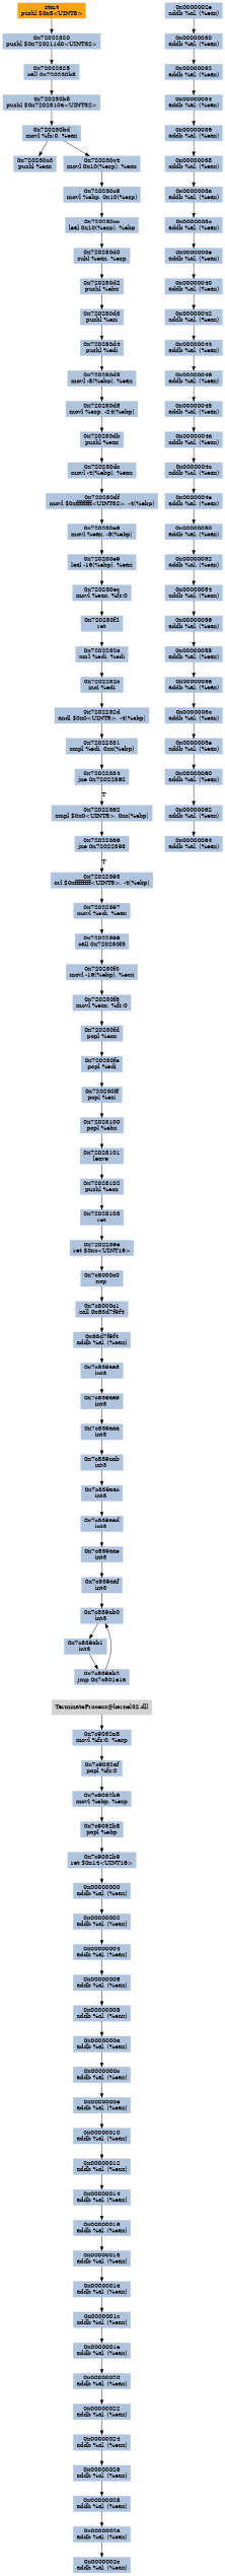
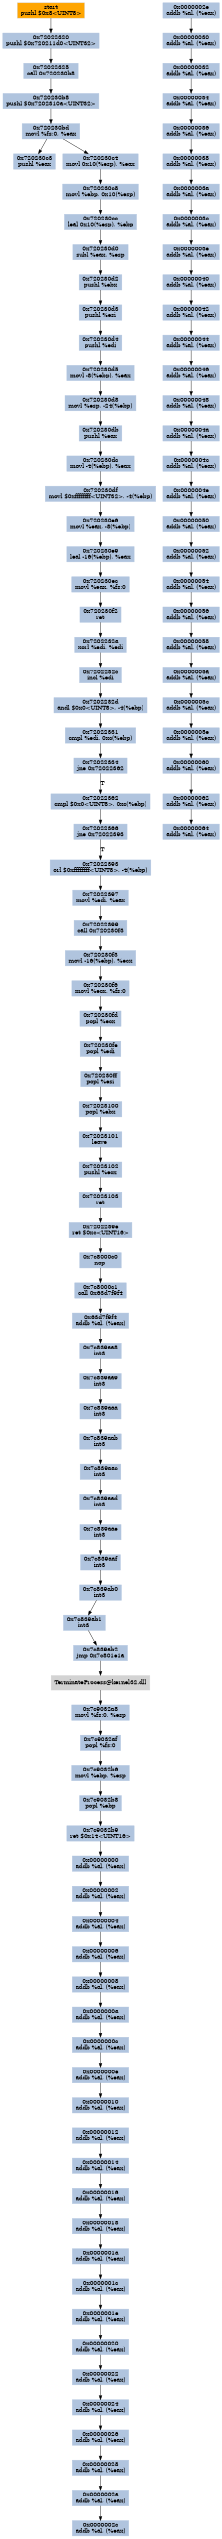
  digraph {
    node [color=lightsteelblue fillcolor=lightsteelblue shape=rectangle style=filled]
    edge [color="#000000"]
    n1 [color=lightgrey fillcolor=orange label="start\npushl $0x8<UINT8>"]
    n2 [label="0x72022320\npushl $0x720211d0<UINT32>"]
    n3 [label="0x72022325\ncall 0x720230b8"]
-   n4 [label="4x720230b8\npushl $0x7202310a<UINT32>"]
+   n4 [label="0x720230b8\npushl $0x7202310a<UINT32>"]
    n5 [label="0x720230bd\nmovl %fs:0, %eax"]
    n6 [label="0x720230c3\npushl %eax"]
    n7 [label="0x720230c4\nmovl 0x10(%esp), %eax"]
    n8 [label="0x720230c8\nmovl %ebp, 0x10(%esp)"]
    n9 [label="0x720230cc\nleal 0x10(%esp), %ebp"]
    n10 [label="0x720230d0\nsubl %eax, %esp"]
    n11 [label="0x720230d2\npushl %ebx"]
    n12 [label="0x720230d3\npushl %esi"]
    n13 [label="0x720230d4\npushl %edi"]
    n14 [label="0x720230d5\nmovl -8(%ebp), %eax"]
    n15 [label="0x720230d8\nmovl %esp, -24(%ebp)"]
    n16 [label="0x720230db\npushl %eax"]
    n17 [label="0x720230dc\nmovl -4(%ebp), %eax"]
    n18 [label="0x720230df\nmovl $0xffffffff<UINT32>, -4(%ebp)"]
    n19 [label="0x720230e6\nmovl %eax, -8(%ebp)"]
    n20 [label="0x720230e9\nleal -16(%ebp), %eax"]
    n21 [label="0x720230ec\nmovl %eax, %fs:0"]
    n22 [label="0x720230f2\nret"]
    n23 [label="0x7202232a\nxorl %edi, %edi"]
    n24 [label="0x7202232c\nincl %edi"]
    n25 [label="0x7202232d\nandl $0x0<UINT8>, -4(%ebp)"]
    n26 [label="0x72022331\ncmpl %edi, 0xc(%ebp)"]
    n27 [label="0x72022334\njne 0x72022362"]
    n28 [label="0x72022362\ncmpl $0x0<UINT8>, 0xc(%ebp)"]
    n29 [label="0x72022366\njne 0x72022393"]
    n30 [label="0x72022393\norl $0xffffffff<UINT8>, -4(%ebp)"]
    n31 [label="0x72022397\nmovl %edi, %eax"]
    n32 [label="0x72022399\ncall 0x720230f3"]
    n33 [label="0x720230f3\nmovl -16(%ebp), %ecx"]
    n34 [label="0x720230f6\nmovl %ecx, %fs:0"]
    n35 [label="0x720230fd\npopl %ecx"]
    n36 [label="0x720230fe\npopl %edi"]
    n37 [label="0x720230ff\npopl %esi"]
    n38 [label="0x72023100\npopl %ebx"]
    n39 [label="0x72023101\nleave "]
    n40 [label="0x72023102\npushl %ecx"]
    n41 [label="0x72023103\nret"]
    n42 [label="0x7202239e\nret $0xc<UINT16>"]
    n43 [label="0x7c8000c0\nnop "]
    n44 [label="0x7c8000c1\ncall 0x63d7f9f4"]
    n45 [label="0x63d7f9f4\naddb %al, (%eax)"]
    n46 [label="0x7c839aa8\nint3 "]
    n47 [label="0x7c839aa9\nint3 "]
    n48 [label="0x7c839aaa\nint3 "]
    n49 [label="0x7c839aab\nint3 "]
    n50 [label="0x7c839aac\nint3 "]
    n51 [label="0x7c839aad\nint3 "]
    n52 [label="0x7c839aae\nint3 "]
    n53 [label="0x7c839aaf\nint3 "]
    n54 [label="0x7c839ab0\nint3 "]
    n55 [label="0x7c839ab1\nint3 "]
    n56 [label="0x7c839ab2\njmp 0x7c801e1a"]
    n57 [color=lightgrey fillcolor=lightgrey label="TerminateProcess@kernel32.dll"]
    n58 [label="0x7c9032a8\nmovl %fs:0, %esp"]
    n59 [label="0x7c9032af\npopl %fs:0"]
    n60 [label="0x7c9032b6\nmovl %ebp, %esp"]
    n61 [label="0x7c9032b8\npopl %ebp"]
    n62 [label="0x7c9032b9\nret $0x14<UINT16>"]
    n63 [label="0x00000000\naddb %al, (%eax)"]
    n64 [label="0x00000002\naddb %al, (%eax)"]
    n65 [label="0x00000004\naddb %al, (%eax)"]
    n66 [label="0x00000006\naddb %al, (%eax)"]
    n67 [label="0x00000008\naddb %al, (%eax)"]
    n68 [label="0x0000000a\naddb %al, (%eax)"]
    n69 [label="0x0000000c\naddb %al, (%eax)"]
    n70 [label="0x0000000e\naddb %al, (%eax)"]
    n71 [label="0x00000010\naddb %al, (%eax)"]
    n72 [label="0x00000012\naddb %al, (%eax)"]
    n73 [label="0x00000014\naddb %al, (%eax)"]
    n74 [label="0x00000016\naddb %al, (%eax)"]
    n75 [label="0x00000018\naddb %al, (%eax)"]
    n76 [label="0x0000001a\naddb %al, (%eax)"]
    n77 [label="0x0000001c\naddb %al, (%eax)"]
    n78 [label="0x0000001e\naddb %al, (%eax)"]
    n79 [label="0x00000020\naddb %al, (%eax)"]
    n80 [label="0x00000022\naddb %al, (%eax)"]
    n81 [label="0x00000024\naddb %al, (%eax)"]
    n82 [label="0x00000026\naddb %al, (%eax)"]
    n83 [label="0x00000028\naddb %al, (%eax)"]
    n84 [label="0x0000002a\naddb %al, (%eax)"]
    n85 [label="0x0000002c\naddb %al, (%eax)"]
    n86 [label="0x0000002e\naddb %al, (%eax)"]
    n87 [label="0x00000030\naddb %al, (%eax)"]
    n88 [label="0x00000032\naddb %al, (%eax)"]
    n89 [label="0x00000034\naddb %al, (%eax)"]
    n90 [label="0x00000036\naddb %al, (%eax)"]
    n91 [label="0x00000038\naddb %al, (%eax)"]
    n92 [label="0x0000003a\naddb %al, (%eax)"]
    n93 [label="0x0000003c\naddb %al, (%eax)"]
    n94 [label="0x0000003e\naddb %al, (%eax)"]
    n95 [label="0x00000040\naddb %al, (%eax)"]
    n96 [label="0x00000042\naddb %al, (%eax)"]
    n97 [label="0x00000044\naddb %al, (%eax)"]
    n98 [label="0x00000046\naddb %al, (%eax)"]
    n99 [label="0x00000048\naddb %al, (%eax)"]
    n100 [label="0x0000004a\naddb %al, (%eax)"]
    n101 [label="0x0000004c\naddb %al, (%eax)"]
    n102 [label="0x0000004e\naddb %al, (%eax)"]
    n103 [label="0x00000050\naddb %al, (%eax)"]
    n104 [label="0x00000052\naddb %al, (%eax)"]
    n105 [label="0x00000054\naddb %al, (%eax)"]
    n106 [label="0x00000056\naddb %al, (%eax)"]
    n107 [label="0x00000058\naddb %al, (%eax)"]
    n108 [label="0x0000005a\naddb %al, (%eax)"]
    n109 [label="0x0000005c\naddb %al, (%eax)"]
    n110 [label="0x0000005e\naddb %al, (%eax)"]
    n111 [label="0x00000060\naddb %al, (%eax)"]
    n112 [label="0x00000062\naddb %al, (%eax)"]
    n113 [label="0x00000064\naddb %al, (%eax)"]
    n1 -> n2
    n2 -> n3
    n3 -> n4
    n4 -> n5
    n5 -> n6
    n5 -> n7
    n7 -> n8
    n8 -> n9
    n9 -> n10
    n10 -> n11
    n11 -> n12
    n12 -> n13
    n13 -> n14
    n14 -> n15
    n15 -> n16
    n16 -> n17
    n17 -> n18
    n18 -> n19
    n19 -> n20
    n20 -> n21
    n21 -> n22
    n22 -> n23
    n23 -> n24
    n24 -> n25
    n25 -> n26
    n26 -> n27
    n27 -> n28 [label=T]
    n28 -> n29
    n29 -> n30 [label=T]
    n30 -> n31
    n31 -> n32
    n32 -> n33
    n33 -> n34
    n34 -> n35
    n35 -> n36
    n36 -> n37
    n37 -> n38
    n38 -> n39
    n39 -> n40
    n40 -> n41
    n41 -> n42
    n42 -> n43
    n43 -> n44
    n44 -> n45
    n45 -> n46
    n46 -> n47
    n47 -> n48
    n48 -> n49
    n49 -> n50
    n50 -> n51
    n51 -> n52
    n52 -> n53
    n53 -> n54
    n54 -> n55
    n55 -> n56
-   n56 -> n54
+   n56 -> n57
    n57 -> n58
    n58 -> n59
    n59 -> n60
    n60 -> n61
    n61 -> n62
    n62 -> n63
    n63 -> n64
    n64 -> n65
    n65 -> n66
    n66 -> n67
    n67 -> n68
    n68 -> n69
    n69 -> n70
    n70 -> n71
-   n71 -> n72
    n72 -> n73
    n73 -> n74
    n74 -> n75
    n75 -> n76
    n76 -> n77
    n77 -> n78
    n78 -> n79
    n79 -> n80
    n80 -> n81
    n81 -> n82
    n82 -> n83
    n83 -> n84
    n84 -> n85
    n86 -> n87
    n87 -> n88
    n88 -> n89
    n89 -> n90
    n90 -> n91
    n91 -> n92
    n92 -> n93
    n93 -> n94
    n94 -> n95
    n95 -> n96
    n96 -> n97
    n97 -> n98
    n98 -> n99
    n99 -> n100
    n100 -> n101
    n101 -> n102
    n102 -> n103
    n103 -> n104
    n104 -> n105
    n105 -> n106
    n106 -> n107
    n107 -> n108
    n108 -> n109
    n109 -> n110
    n110 -> n111
    n111 -> n112
    n112 -> n113
  }
